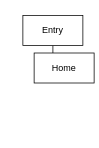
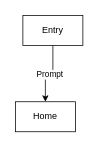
  <mxCell id="0" />
  <mxCell id="1" parent="0" />
  <mxCell id="2" style="edgeStyle=orthogonalEdgeStyle;rounded=0;orthogonalLoop=1;jettySize=auto;html=1;entryX=0.5;entryY=0;entryDx=0;entryDy=0;" edge="1" parent="1" source="4" target="5"><mxGeometry relative="1" as="geometry"><Array as="points" /></mxGeometry></mxCell>
  <mxCell id="3" value="Prompt" style="edgeLabel;html=1;align=center;verticalAlign=middle;resizable=0;points=[];" vertex="1" connectable="0" parent="2"><mxGeometry x="-0.017" y="1" relative="1" as="geometry"><mxPoint as="offset" /></mxGeometry></mxCell>
  <mxCell id="4" value="Entry" style="rounded=0;whiteSpace=wrap;html=1;" vertex="1" parent="1"><mxGeometry x="30" y="20" width="80" height="40" as="geometry" /></mxCell>
- <mxCell id="5" value="Home" style="rounded=0;whiteSpace=wrap;html=1;" vertex="1" parent="1"><mxGeometry x="45" y="70" width="80" height="40" as="geometry" /></mxCell>
+ <mxCell id="5" value="Home" style="rounded=0;whiteSpace=wrap;html=1;" vertex="1" parent="1"><mxGeometry x="20" y="135" width="80" height="40" as="geometry" /></mxCell>
